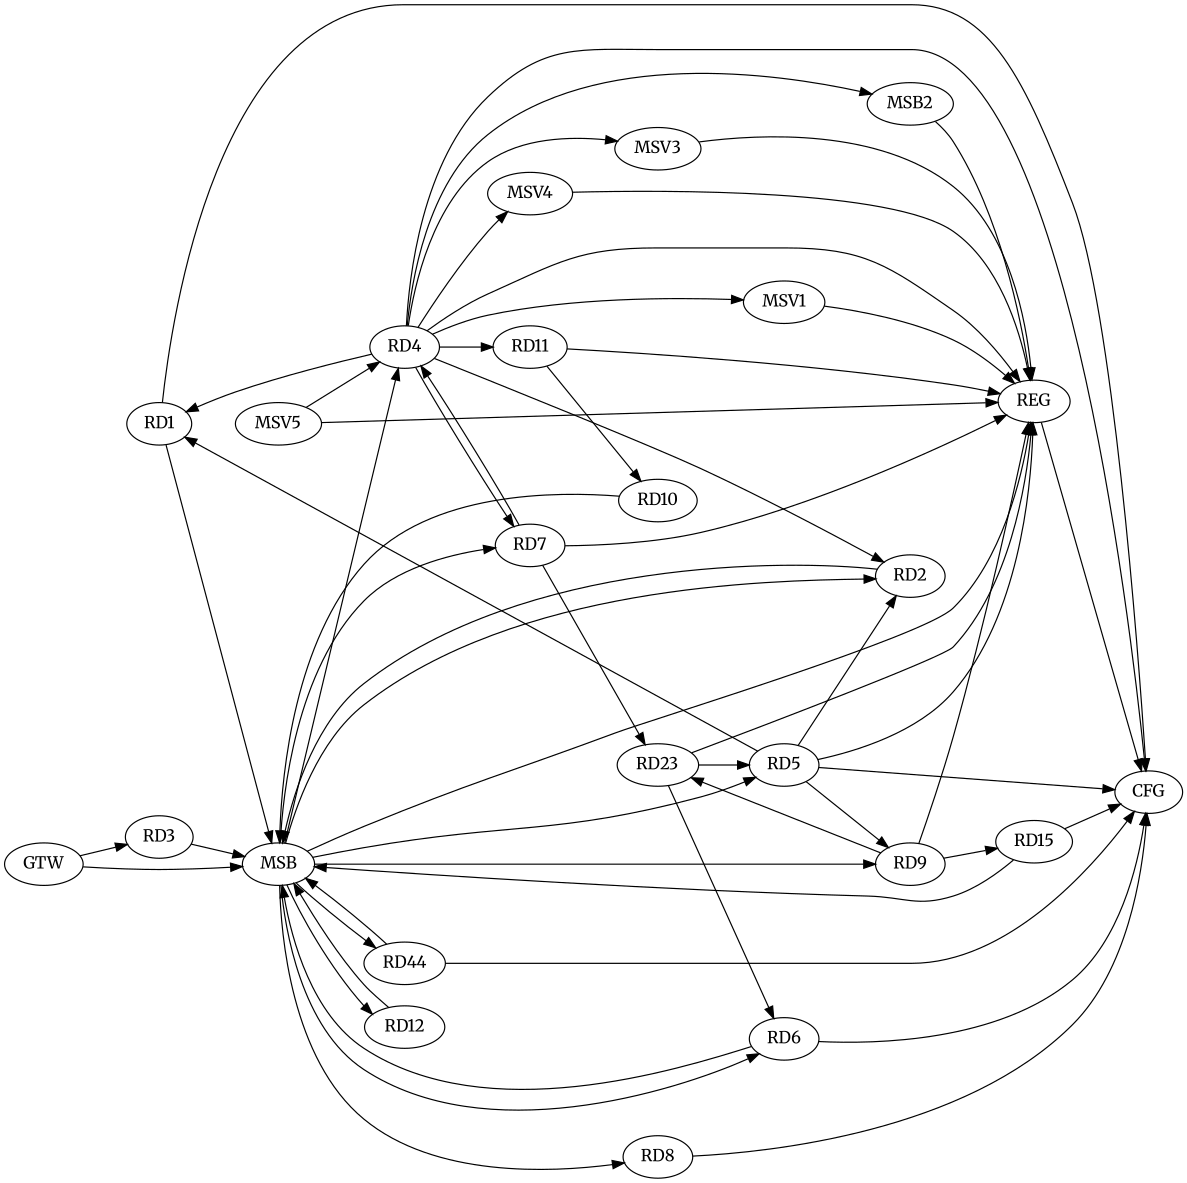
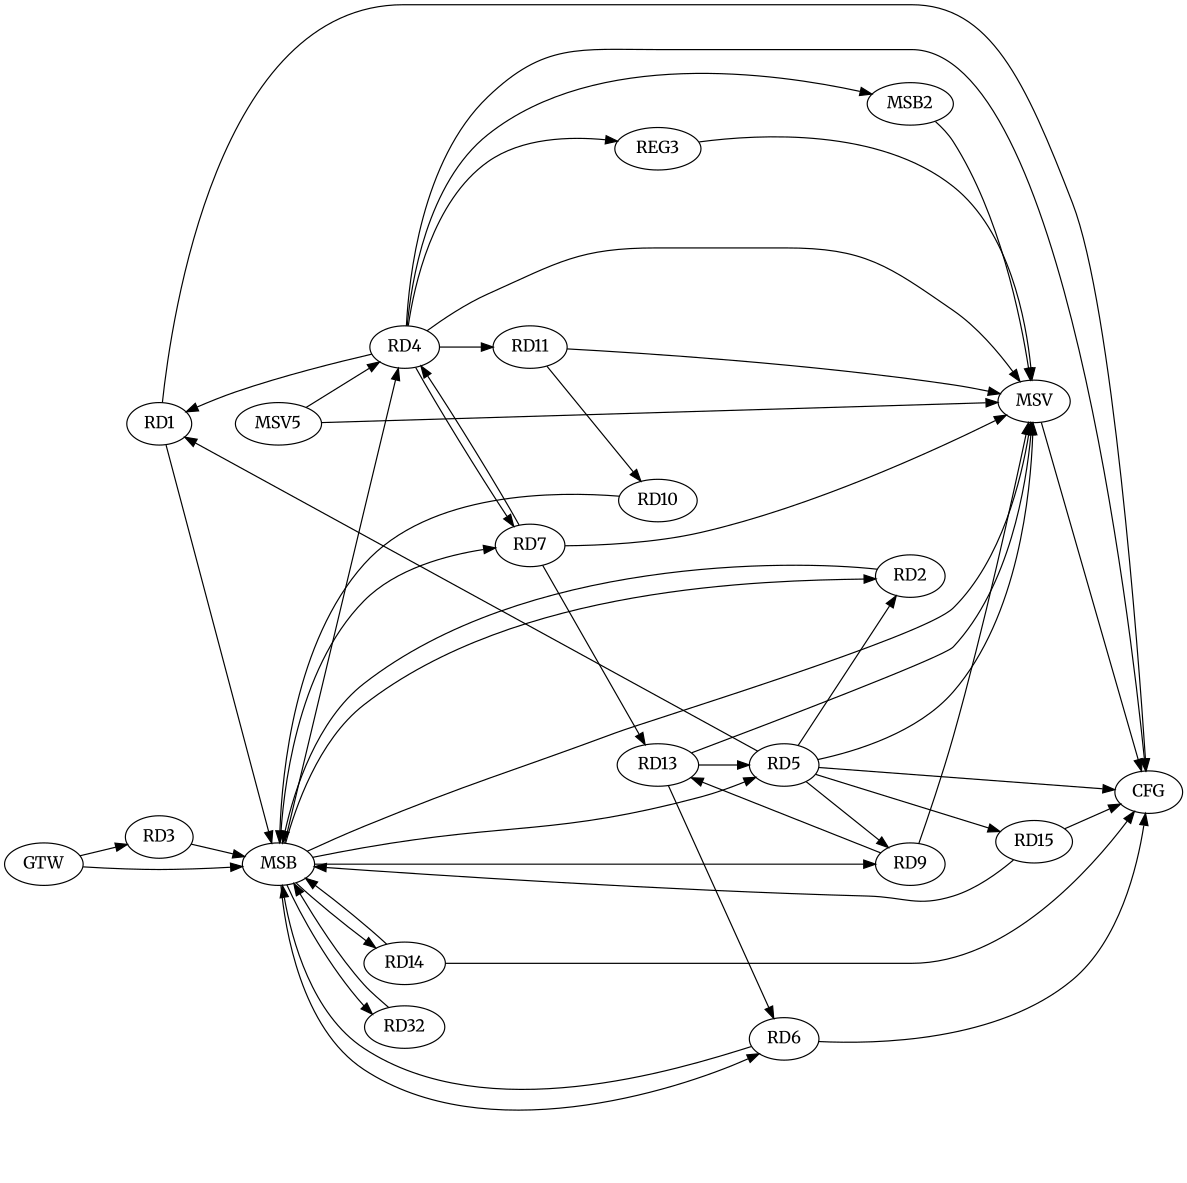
  strict digraph {
    fontname=Merriweather
    rankdir=LR
    node [fontname=Merriweather]
    edge [fontname=Merriweather]
    n1 [label=RD1]
    n2 [label=MSB]
    n3 [label=CFG]
    n4 [label=RD2]
    n5 [label=RD4]
    n6 [label=RD7]
-   n7 [label=REG]
+   n7 [label=MSV]
    n8 [label=RD5]
    n9 [label=RD9]
    n10 [label=RD6]
-   n11 [label=RD8]
-   n12 [label=RD12]
-   n13 [label=RD44]
+   n12 [label=RD32]
+   n13 [label=RD14]
    n14 [label=RD3]
    n15 [label=RD11]
-   n16 [label=MSV1]
    n17 [label=MSB2]
-   n18 [label=MSV3]
-   n19 [label=MSV4]
-   n20 [label=RD23]
+   n18 [label=REG3]
+   n20 [label=RD13]
    n21 [label=RD10]
    n22 [label=MSV5]
    n23 [label=RD15]
    n24 [label=GTW]
    n1 -> n2
    n1 -> n3
    n2 -> n4
    n2 -> n5
    n2 -> n6
    n2 -> n7
    n2 -> n8
    n2 -> n9
    n2 -> n10
-   n2 -> n11
    n2 -> n12
    n2 -> n13
    n4 -> n2
    n5 -> n1
    n5 -> n3
-   n5 -> n4
    n5 -> n6
    n5 -> n7
    n5 -> n15
-   n5 -> n16
    n5 -> n17
    n5 -> n18
-   n5 -> n19
    n6 -> n5
    n6 -> n7
    n6 -> n20
    n7 -> n3
    n8 -> n1
    n8 -> n3
    n8 -> n4
    n8 -> n7
    n8 -> n9
-   n9 -> n23
+   n8 -> n23
    n9 -> n7
    n9 -> n20
    n10 -> n2
    n10 -> n3
-   n11 -> n3
    n12 -> n2
    n13 -> n2
    n13 -> n3
    n14 -> n2
    n15 -> n7
    n15 -> n21
-   n16 -> n7
    n17 -> n7
    n18 -> n7
-   n19 -> n7
    n20 -> n7
    n20 -> n8
    n20 -> n10
    n21 -> n2
    n22 -> n5
    n22 -> n7
    n23 -> n2
    n23 -> n3
    n24 -> n2
    n24 -> n14
  }
